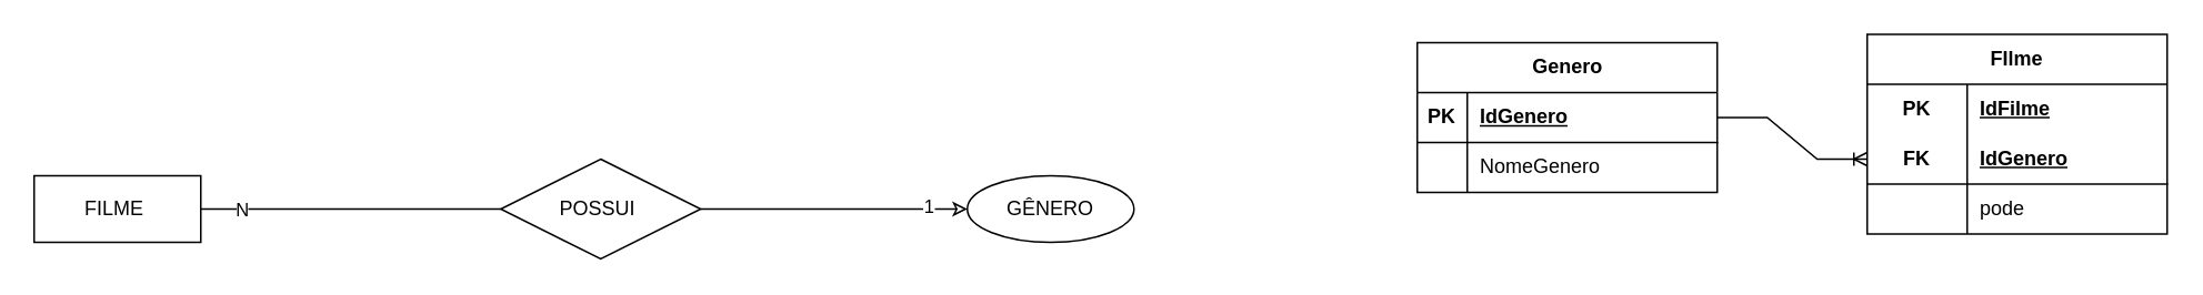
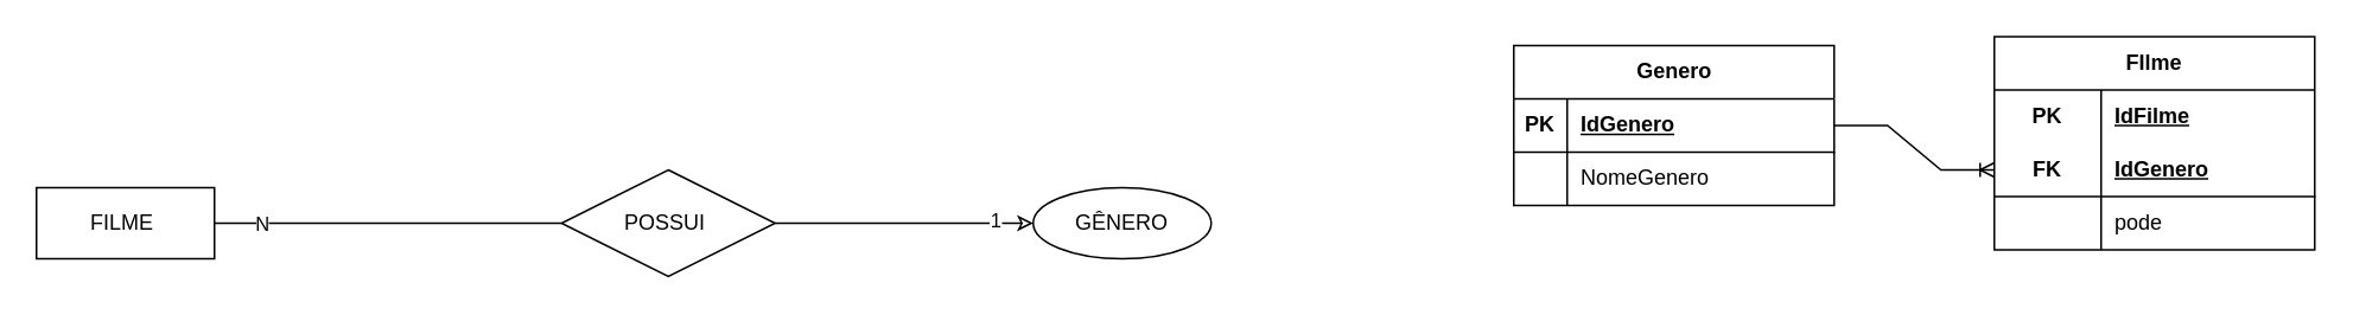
  <mxCell id="0" />
  <mxCell id="1" parent="0" />
  <mxCell id="2" style="edgeStyle=orthogonalEdgeStyle;rounded=0;orthogonalLoop=1;jettySize=auto;html=1;entryX=0;entryY=0.5;entryDx=0;entryDy=0;endArrow=none;endFill=0;" parent="1" source="4" target="7" edge="1"><mxGeometry relative="1" as="geometry" /></mxCell>
  <mxCell id="3" value="N" style="edgeLabel;html=1;align=center;verticalAlign=middle;resizable=0;points=[];" parent="2" vertex="1" connectable="0"><mxGeometry x="-0.733" relative="1" as="geometry"><mxPoint as="offset" /></mxGeometry></mxCell>
  <mxCell id="4" value="FILME&amp;nbsp;" style="whiteSpace=wrap;html=1;align=center;" parent="1" vertex="1"><mxGeometry x="20" y="105" width="100" height="40" as="geometry" /></mxCell>
  <mxCell id="5" style="edgeStyle=orthogonalEdgeStyle;rounded=0;orthogonalLoop=1;jettySize=auto;html=1;endArrow=classic;endFill=0;" parent="1" source="7" target="8" edge="1"><mxGeometry relative="1" as="geometry" /></mxCell>
  <mxCell id="6" value="1" style="edgeLabel;html=1;align=center;verticalAlign=middle;resizable=0;points=[];" parent="5" vertex="1" connectable="0"><mxGeometry x="0.7" y="2" relative="1" as="geometry"><mxPoint as="offset" /></mxGeometry></mxCell>
- <mxCell id="7" value="POSSUI&amp;nbsp;" style="shape=rhombus;perimeter=rhombusPerimeter;whiteSpace=wrap;html=1;align=center;" parent="1" vertex="1"><mxGeometry x="300" y="95" width="120" height="60" as="geometry" /></mxCell>
+ <mxCell id="7" value="POSSUI&amp;nbsp;" style="shape=rhombus;perimeter=rhombusPerimeter;whiteSpace=wrap;html=1;align=center;" parent="1" vertex="1"><mxGeometry x="315" y="95" width="120" height="60" as="geometry" /></mxCell>
  <mxCell id="8" value="GÊNERO" style="ellipse;whiteSpace=wrap;html=1;align=center;" parent="1" vertex="1"><mxGeometry x="580" y="105" width="100" height="40" as="geometry" /></mxCell>
  <mxCell id="9" value="Genero" style="shape=table;startSize=30;container=1;collapsible=1;childLayout=tableLayout;fixedRows=1;rowLines=0;fontStyle=1;align=center;resizeLast=1;html=1;" parent="1" vertex="1"><mxGeometry x="850" y="25" width="180" height="90" as="geometry" /></mxCell>
  <mxCell id="10" value="" style="shape=tableRow;horizontal=0;startSize=0;swimlaneHead=0;swimlaneBody=0;fillColor=none;collapsible=0;dropTarget=0;points=[[0,0.5],[1,0.5]];portConstraint=eastwest;top=0;left=0;right=0;bottom=1;" parent="9" vertex="1"><mxGeometry y="30" width="180" height="30" as="geometry" /></mxCell>
  <mxCell id="11" value="PK" style="shape=partialRectangle;connectable=0;fillColor=none;top=0;left=0;bottom=0;right=0;fontStyle=1;overflow=hidden;whiteSpace=wrap;html=1;" parent="10" vertex="1"><mxGeometry width="30" height="30" as="geometry"><mxRectangle width="30" height="30" as="alternateBounds" /></mxGeometry></mxCell>
  <mxCell id="12" value="IdGenero" style="shape=partialRectangle;connectable=0;fillColor=none;top=0;left=0;bottom=0;right=0;align=left;spacingLeft=6;fontStyle=5;overflow=hidden;whiteSpace=wrap;html=1;" parent="10" vertex="1"><mxGeometry x="30" width="150" height="30" as="geometry"><mxRectangle width="150" height="30" as="alternateBounds" /></mxGeometry></mxCell>
  <mxCell id="13" value="" style="shape=tableRow;horizontal=0;startSize=0;swimlaneHead=0;swimlaneBody=0;fillColor=none;collapsible=0;dropTarget=0;points=[[0,0.5],[1,0.5]];portConstraint=eastwest;top=0;left=0;right=0;bottom=0;" parent="9" vertex="1"><mxGeometry y="60" width="180" height="30" as="geometry" /></mxCell>
  <mxCell id="14" value="" style="shape=partialRectangle;connectable=0;fillColor=none;top=0;left=0;bottom=0;right=0;editable=1;overflow=hidden;whiteSpace=wrap;html=1;" parent="13" vertex="1"><mxGeometry width="30" height="30" as="geometry"><mxRectangle width="30" height="30" as="alternateBounds" /></mxGeometry></mxCell>
  <mxCell id="15" value="NomeGenero" style="shape=partialRectangle;connectable=0;fillColor=none;top=0;left=0;bottom=0;right=0;align=left;spacingLeft=6;overflow=hidden;whiteSpace=wrap;html=1;" parent="13" vertex="1"><mxGeometry x="30" width="150" height="30" as="geometry"><mxRectangle width="150" height="30" as="alternateBounds" /></mxGeometry></mxCell>
  <mxCell id="16" value="FIlme" style="shape=table;startSize=30;container=1;collapsible=1;childLayout=tableLayout;fixedRows=1;rowLines=0;fontStyle=1;align=center;resizeLast=1;html=1;whiteSpace=wrap;" parent="1" vertex="1"><mxGeometry x="1120" y="20" width="180" height="120" as="geometry" /></mxCell>
  <mxCell id="17" value="" style="shape=tableRow;horizontal=0;startSize=0;swimlaneHead=0;swimlaneBody=0;fillColor=none;collapsible=0;dropTarget=0;points=[[0,0.5],[1,0.5]];portConstraint=eastwest;top=0;left=0;right=0;bottom=0;html=1;" parent="16" vertex="1"><mxGeometry y="30" width="180" height="30" as="geometry" /></mxCell>
  <mxCell id="18" value="PK" style="shape=partialRectangle;connectable=0;fillColor=none;top=0;left=0;bottom=0;right=0;fontStyle=1;overflow=hidden;html=1;whiteSpace=wrap;" parent="17" vertex="1"><mxGeometry width="60" height="30" as="geometry"><mxRectangle width="60" height="30" as="alternateBounds" /></mxGeometry></mxCell>
  <mxCell id="19" value="IdFilme" style="shape=partialRectangle;connectable=0;fillColor=none;top=0;left=0;bottom=0;right=0;align=left;spacingLeft=6;fontStyle=5;overflow=hidden;html=1;whiteSpace=wrap;" parent="17" vertex="1"><mxGeometry x="60" width="120" height="30" as="geometry"><mxRectangle width="120" height="30" as="alternateBounds" /></mxGeometry></mxCell>
  <mxCell id="20" value="" style="shape=tableRow;horizontal=0;startSize=0;swimlaneHead=0;swimlaneBody=0;fillColor=none;collapsible=0;dropTarget=0;points=[[0,0.5],[1,0.5]];portConstraint=eastwest;top=0;left=0;right=0;bottom=1;html=1;" parent="16" vertex="1"><mxGeometry y="60" width="180" height="30" as="geometry" /></mxCell>
  <mxCell id="21" value="FK" style="shape=partialRectangle;connectable=0;fillColor=none;top=0;left=0;bottom=0;right=0;fontStyle=1;overflow=hidden;html=1;whiteSpace=wrap;" parent="20" vertex="1"><mxGeometry width="60" height="30" as="geometry"><mxRectangle width="60" height="30" as="alternateBounds" /></mxGeometry></mxCell>
  <mxCell id="22" value="IdGenero" style="shape=partialRectangle;connectable=0;fillColor=none;top=0;left=0;bottom=0;right=0;align=left;spacingLeft=6;fontStyle=5;overflow=hidden;html=1;whiteSpace=wrap;" parent="20" vertex="1"><mxGeometry x="60" width="120" height="30" as="geometry"><mxRectangle width="120" height="30" as="alternateBounds" /></mxGeometry></mxCell>
  <mxCell id="23" value="" style="shape=tableRow;horizontal=0;startSize=0;swimlaneHead=0;swimlaneBody=0;fillColor=none;collapsible=0;dropTarget=0;points=[[0,0.5],[1,0.5]];portConstraint=eastwest;top=0;left=0;right=0;bottom=0;html=1;" parent="16" vertex="1"><mxGeometry y="90" width="180" height="30" as="geometry" /></mxCell>
  <mxCell id="24" value="" style="shape=partialRectangle;connectable=0;fillColor=none;top=0;left=0;bottom=0;right=0;editable=1;overflow=hidden;html=1;whiteSpace=wrap;" parent="23" vertex="1"><mxGeometry width="60" height="30" as="geometry"><mxRectangle width="60" height="30" as="alternateBounds" /></mxGeometry></mxCell>
  <mxCell id="25" value="pode" style="shape=partialRectangle;connectable=0;fillColor=none;top=0;left=0;bottom=0;right=0;align=left;spacingLeft=6;overflow=hidden;html=1;whiteSpace=wrap;" parent="23" vertex="1"><mxGeometry x="60" width="120" height="30" as="geometry"><mxRectangle width="120" height="30" as="alternateBounds" /></mxGeometry></mxCell>
  <mxCell id="26" value="" style="edgeStyle=entityRelationEdgeStyle;fontSize=12;html=1;endArrow=ERoneToMany;rounded=0;exitX=1;exitY=0.5;exitDx=0;exitDy=0;entryX=0;entryY=0.5;entryDx=0;entryDy=0;" parent="1" source="10" target="20" edge="1"><mxGeometry width="100" height="100" relative="1" as="geometry"><mxPoint x="1070" y="395" as="sourcePoint" /><mxPoint x="1170" y="295" as="targetPoint" /><Array as="points"><mxPoint x="1070" y="75" /></Array></mxGeometry></mxCell>
